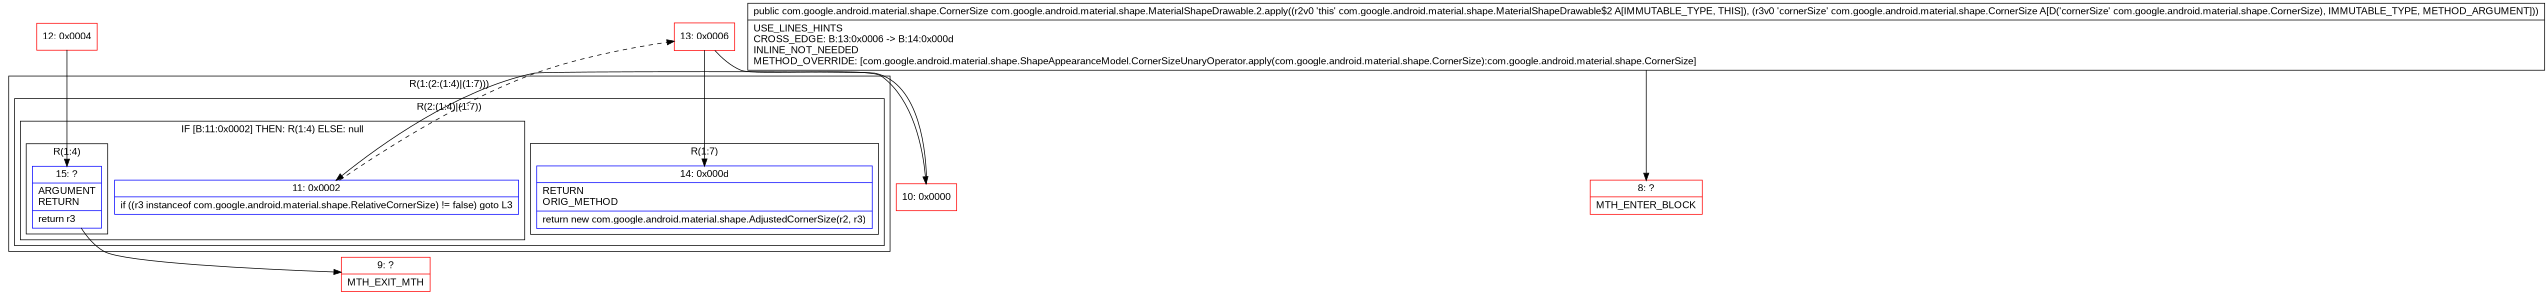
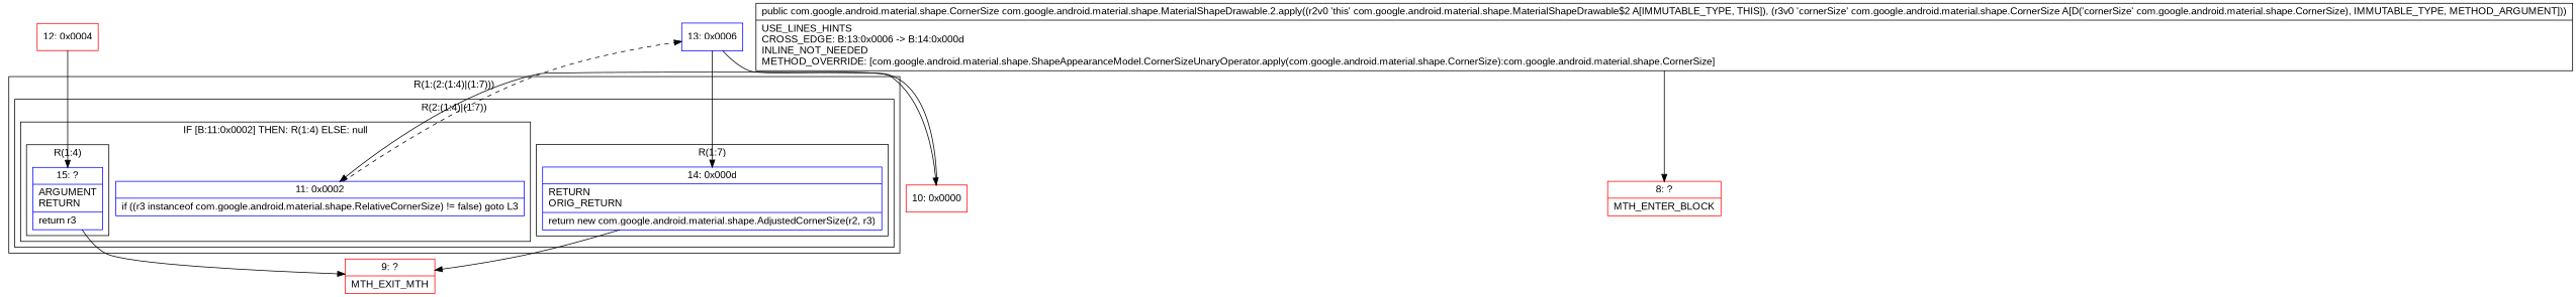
  digraph {
    fontname="Liberation Sans"
    node [color=red fontname="Liberation Sans" shape=record]
    edge [fontname="Liberation Sans"]
    n1 [color=blue label="{15\:\ ?|ARGUMENT\lRETURN\l|return r3\l}"]
    n2 [color=blue label="{11\:\ 0x0002|if ((r3 instanceof com.google.android.material.shape.RelativeCornerSize) != false) goto L3\l}"]
-   n3 [color=blue label="{14\:\ 0x000d|RETURN\lORIG_METHOD\l|return new com.google.android.material.shape.AdjustedCornerSize(r2, r3)\l}"]
+   n3 [color=blue label="{14\:\ 0x000d|RETURN\lORIG_RETURN\l|return new com.google.android.material.shape.AdjustedCornerSize(r2, r3)\l}"]
    n4 [label="{9\:\ ?|MTH_EXIT_MTH\l}"]
-   n5 [label="{13\:\ 0x0006}"]
+   n5 [color=blue label="{13\:\ 0x0006}"]
    n6 [label="{12\:\ 0x0004}"]
    n7 [label="{10\:\ 0x0000}"]
    n8 [label="{8\:\ ?|MTH_ENTER_BLOCK\l}"]
    n9 [label="{public com.google.android.material.shape.CornerSize com.google.android.material.shape.MaterialShapeDrawable.2.apply((r2v0 'this' com.google.android.material.shape.MaterialShapeDrawable$2 A[IMMUTABLE_TYPE, THIS]), (r3v0 'cornerSize' com.google.android.material.shape.CornerSize A[D('cornerSize' com.google.android.material.shape.CornerSize), IMMUTABLE_TYPE, METHOD_ARGUMENT]))  | USE_LINES_HINTS\lCROSS_EDGE: B:13:0x0006 \-\> B:14:0x000d\lINLINE_NOT_NEEDED\lMETHOD_OVERRIDE: [com.google.android.material.shape.ShapeAppearanceModel.CornerSizeUnaryOperator.apply(com.google.android.material.shape.CornerSize):com.google.android.material.shape.CornerSize]\l}" color=""]
    subgraph cluster_1 {
      label="R(1:(2:(1:4)|(1:7)))"
      subgraph cluster_2 {
        label="R(2:(1:4)|(1:7))"
        subgraph cluster_3 {
          label="IF [B:11:0x0002] THEN: R(1:4) ELSE: null"
          n2
          subgraph cluster_4 {
            label="R(1:4)"
            n1
          }
        }
        subgraph cluster_5 {
          label="R(1:7)"
          n3
        }
      }
    }
    n1 -> n4
    n2 -> n5 [style=dashed]
+   n3 -> n4
    n5 -> n3
    n5 -> n7
    n6 -> n1
    n7 -> n2
    n9 -> n8
  }
